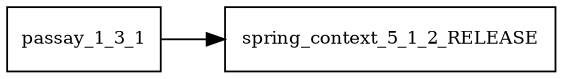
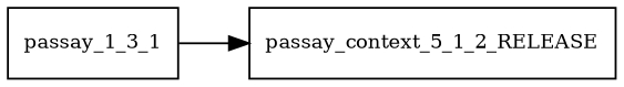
  digraph {
    rankdir=LR
    node [fontsize=10.0 shape=box]
    passay_1_3_1
-   spring_context_5_1_2_RELEASE
+   spring_context_5_1_2_RELEASE [label=passay_context_5_1_2_RELEASE]
    passay_1_3_1 -> spring_context_5_1_2_RELEASE
  }
